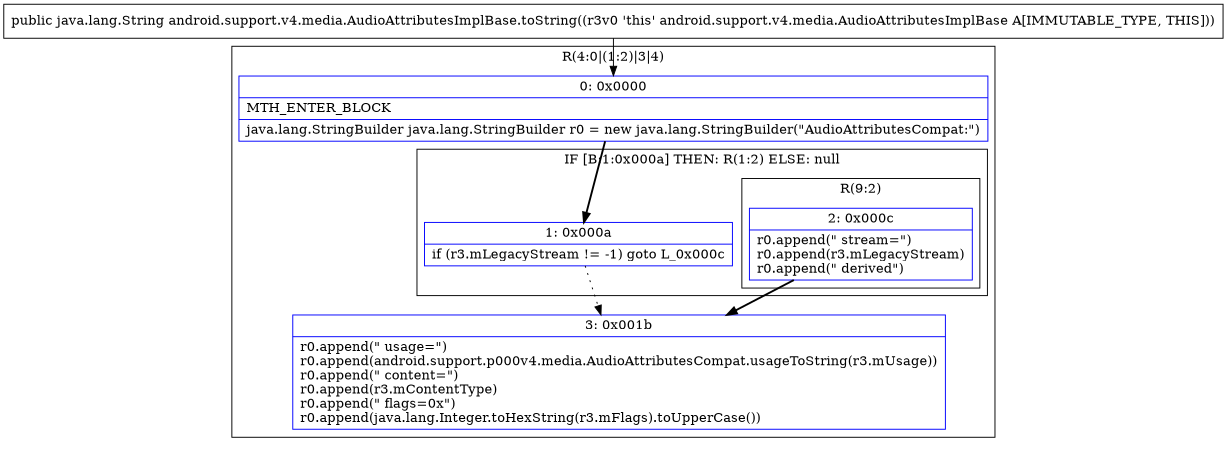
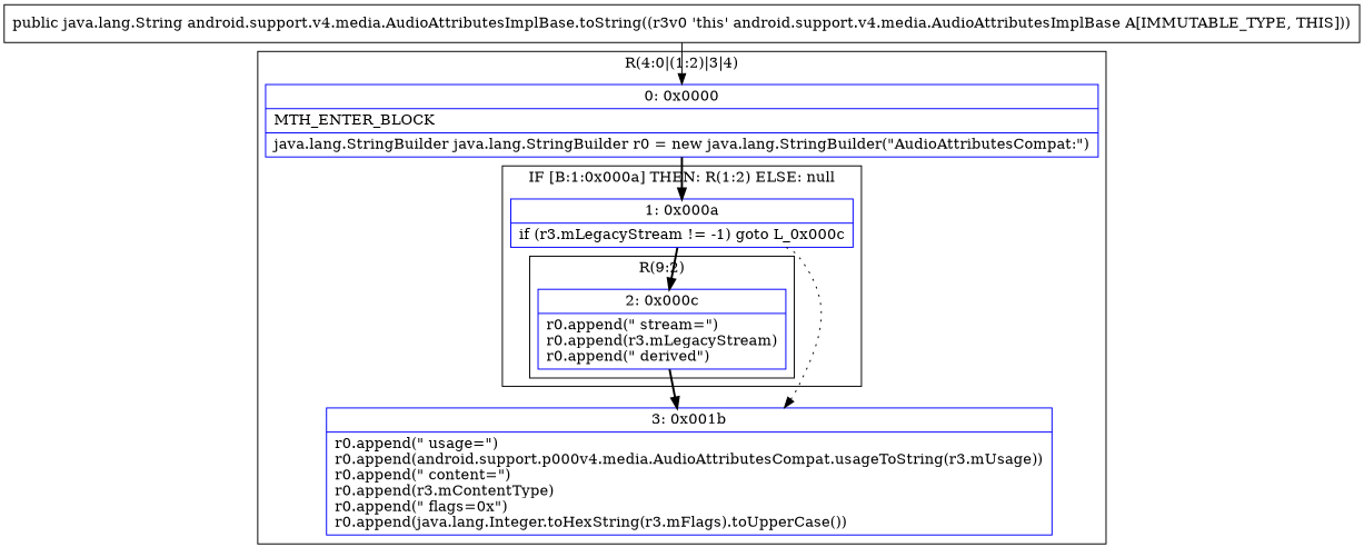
  digraph {
    node [color=blue shape=record]
    edge [style=bold]
    n1 [label="{2\:\ 0x000c|r0.append(\" stream=\")\lr0.append(r3.mLegacyStream)\lr0.append(\" derived\")\l}"]
    n2 [label="{1\:\ 0x000a|if (r3.mLegacyStream != \-1) goto L_0x000c\l}"]
    n3 [label="{0\:\ 0x0000|MTH_ENTER_BLOCK\l|java.lang.StringBuilder java.lang.StringBuilder r0 = new java.lang.StringBuilder(\"AudioAttributesCompat:\")\l}"]
    n4 [label="{3\:\ 0x001b|r0.append(\" usage=\")\lr0.append(android.support.p000v4.media.AudioAttributesCompat.usageToString(r3.mUsage))\lr0.append(\" content=\")\lr0.append(r3.mContentType)\lr0.append(\" flags=0x\")\lr0.append(java.lang.Integer.toHexString(r3.mFlags).toUpperCase())\l}"]
    n5 [label="{public java.lang.String android.support.v4.media.AudioAttributesImplBase.toString((r3v0 'this' android.support.v4.media.AudioAttributesImplBase A[IMMUTABLE_TYPE, THIS])) }" color=""]
    subgraph cluster_1 {
      label="R(4:0|(1:2)|3|4)"
      n3
      n4
      subgraph cluster_2 {
        label="IF [B:1:0x000a] THEN: R(1:2) ELSE: null"
        n2
        subgraph cluster_3 {
          label="R(9:2)"
          n1
        }
      }
    }
    n1 -> n4
+   n2 -> n1
    n2 -> n4 [style=dotted]
    n3 -> n2
    n5 -> n3 [style=solid]
  }
